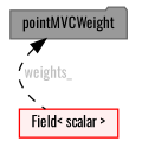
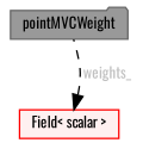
  digraph {
    fontname=Oswald
    node [fontname=Oswald fontsize=10 style=filled]
    n1 [color=gray40 fillcolor=grey60 fontcolor=black height=0.2 label=pointMVCWeight shape=folder width=0.4]
    n2 [color=red fillcolor="#FFF0F0" height=0.2 label="Field\< scalar \>" shape=box width=0.4]
-   n1 -> n2 [color=black dir=back fontcolor=grey fontname=Oswald fontsize=10 label=" weights_" labelfontname=Helvetica labelfontsize=10 style=dashed]
+   n2 -> n1 [color=black dir=back fontcolor=grey fontname=Oswald fontsize=10 label=" weights_" labelfontname=Helvetica labelfontsize=10 style=dashed]
  }
